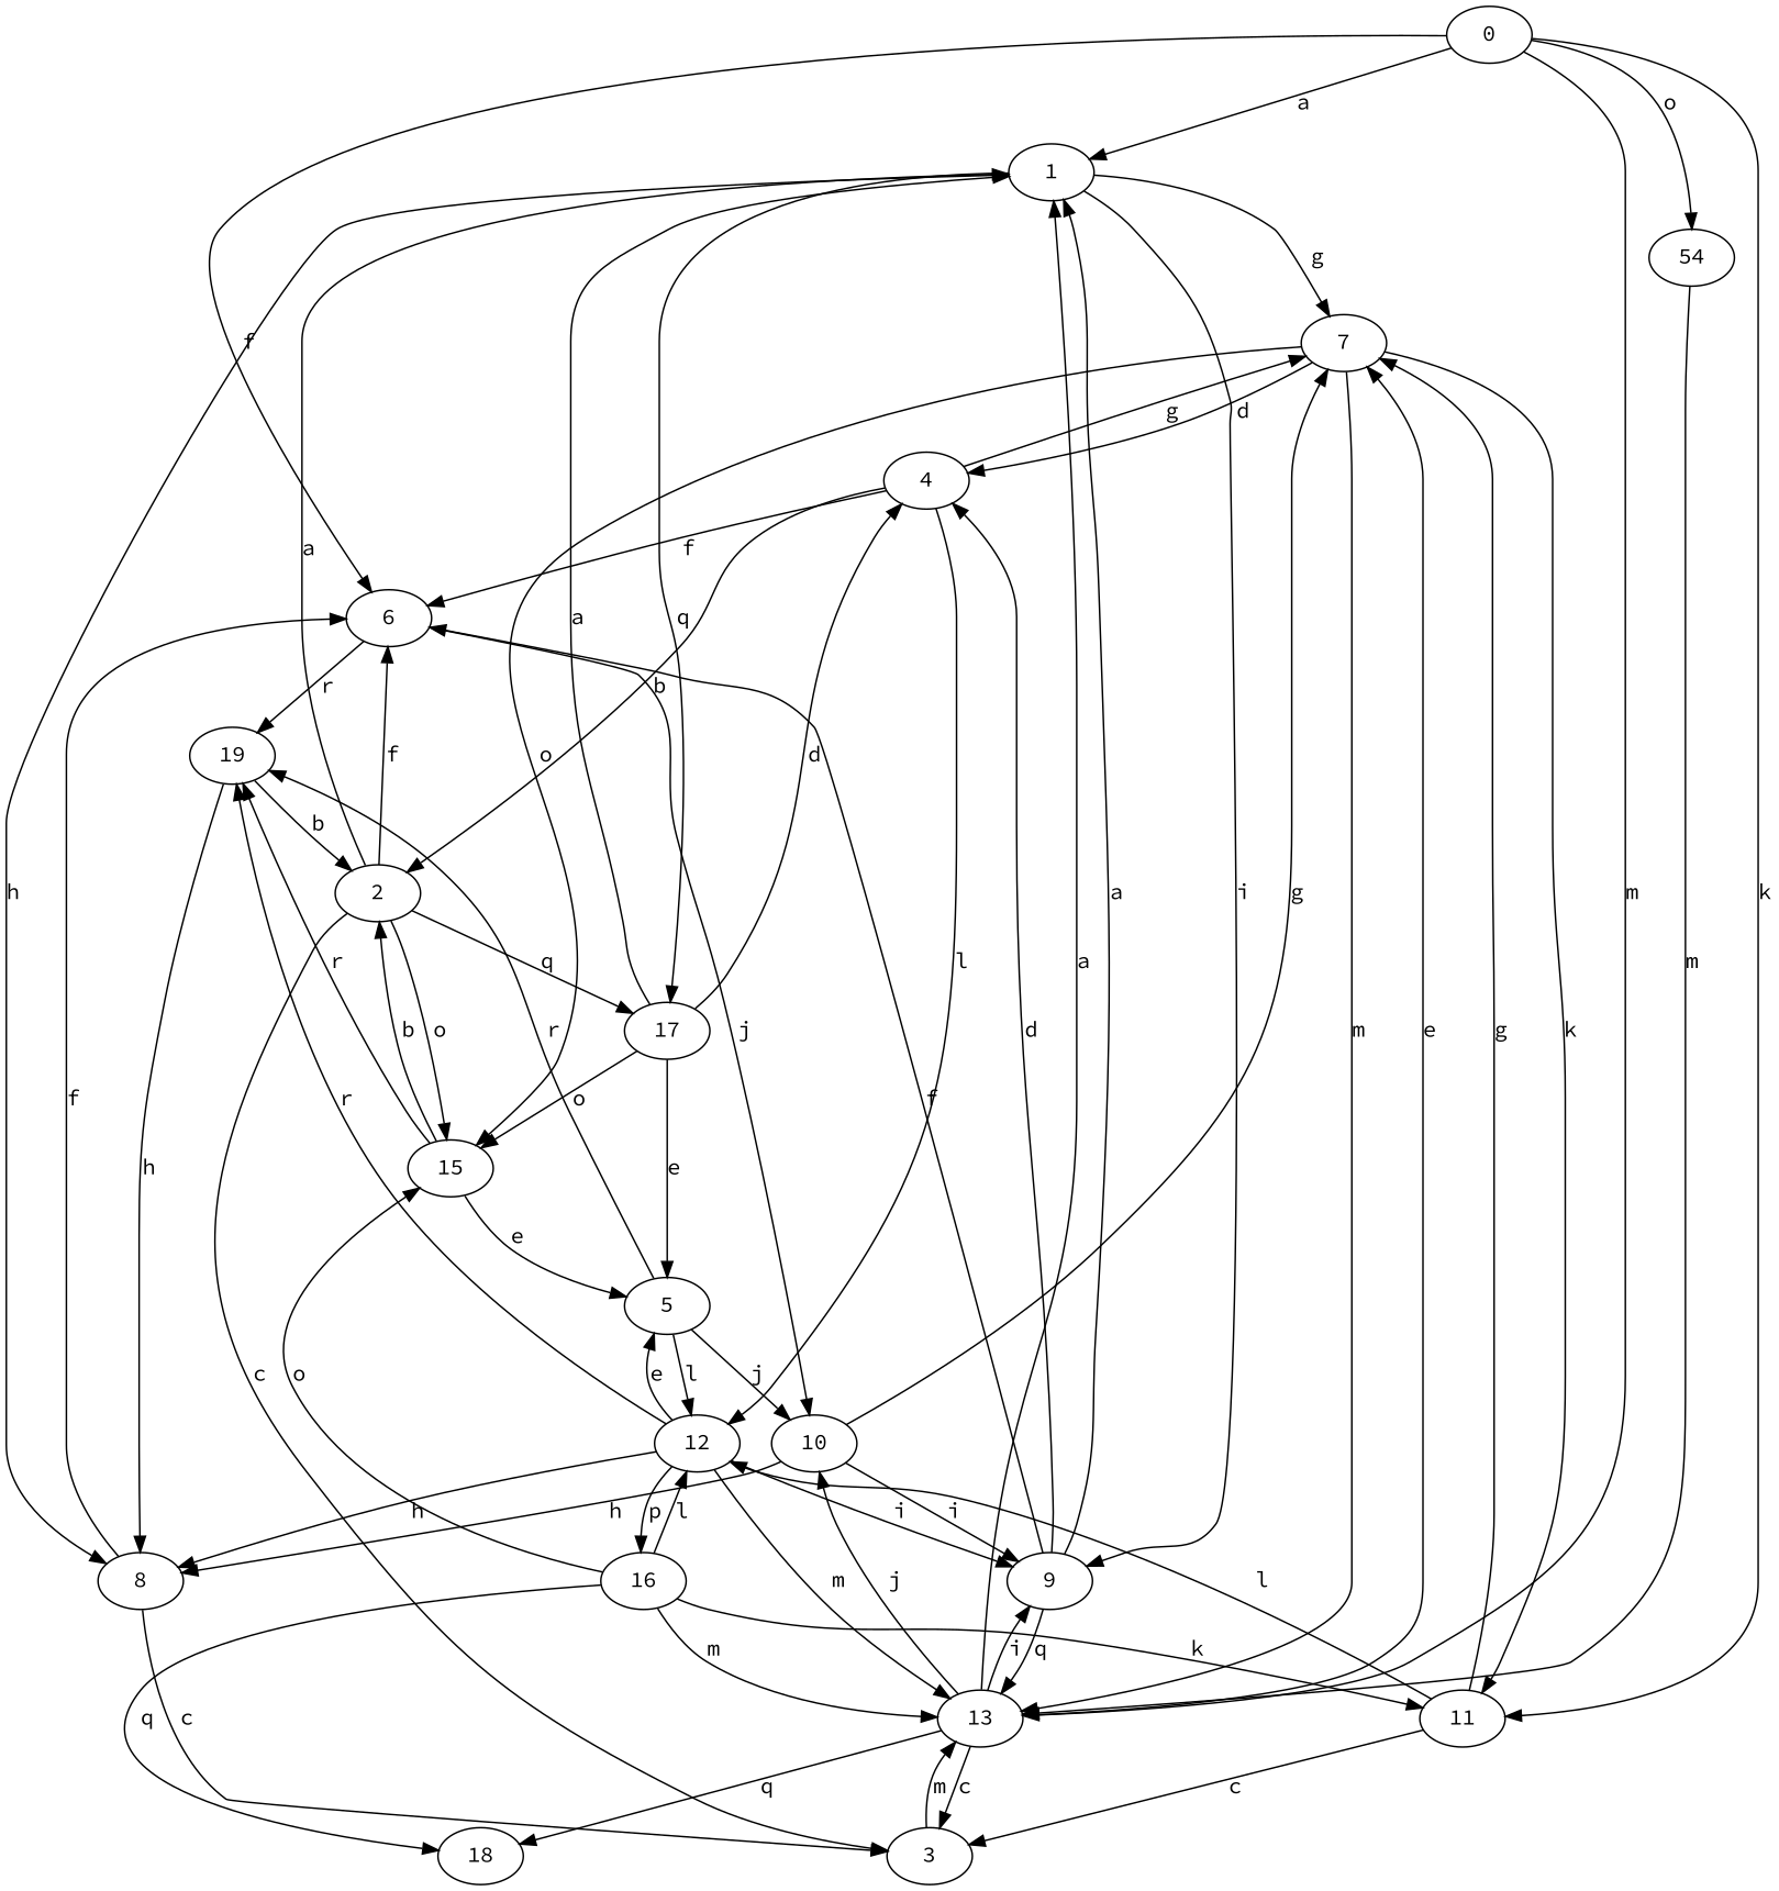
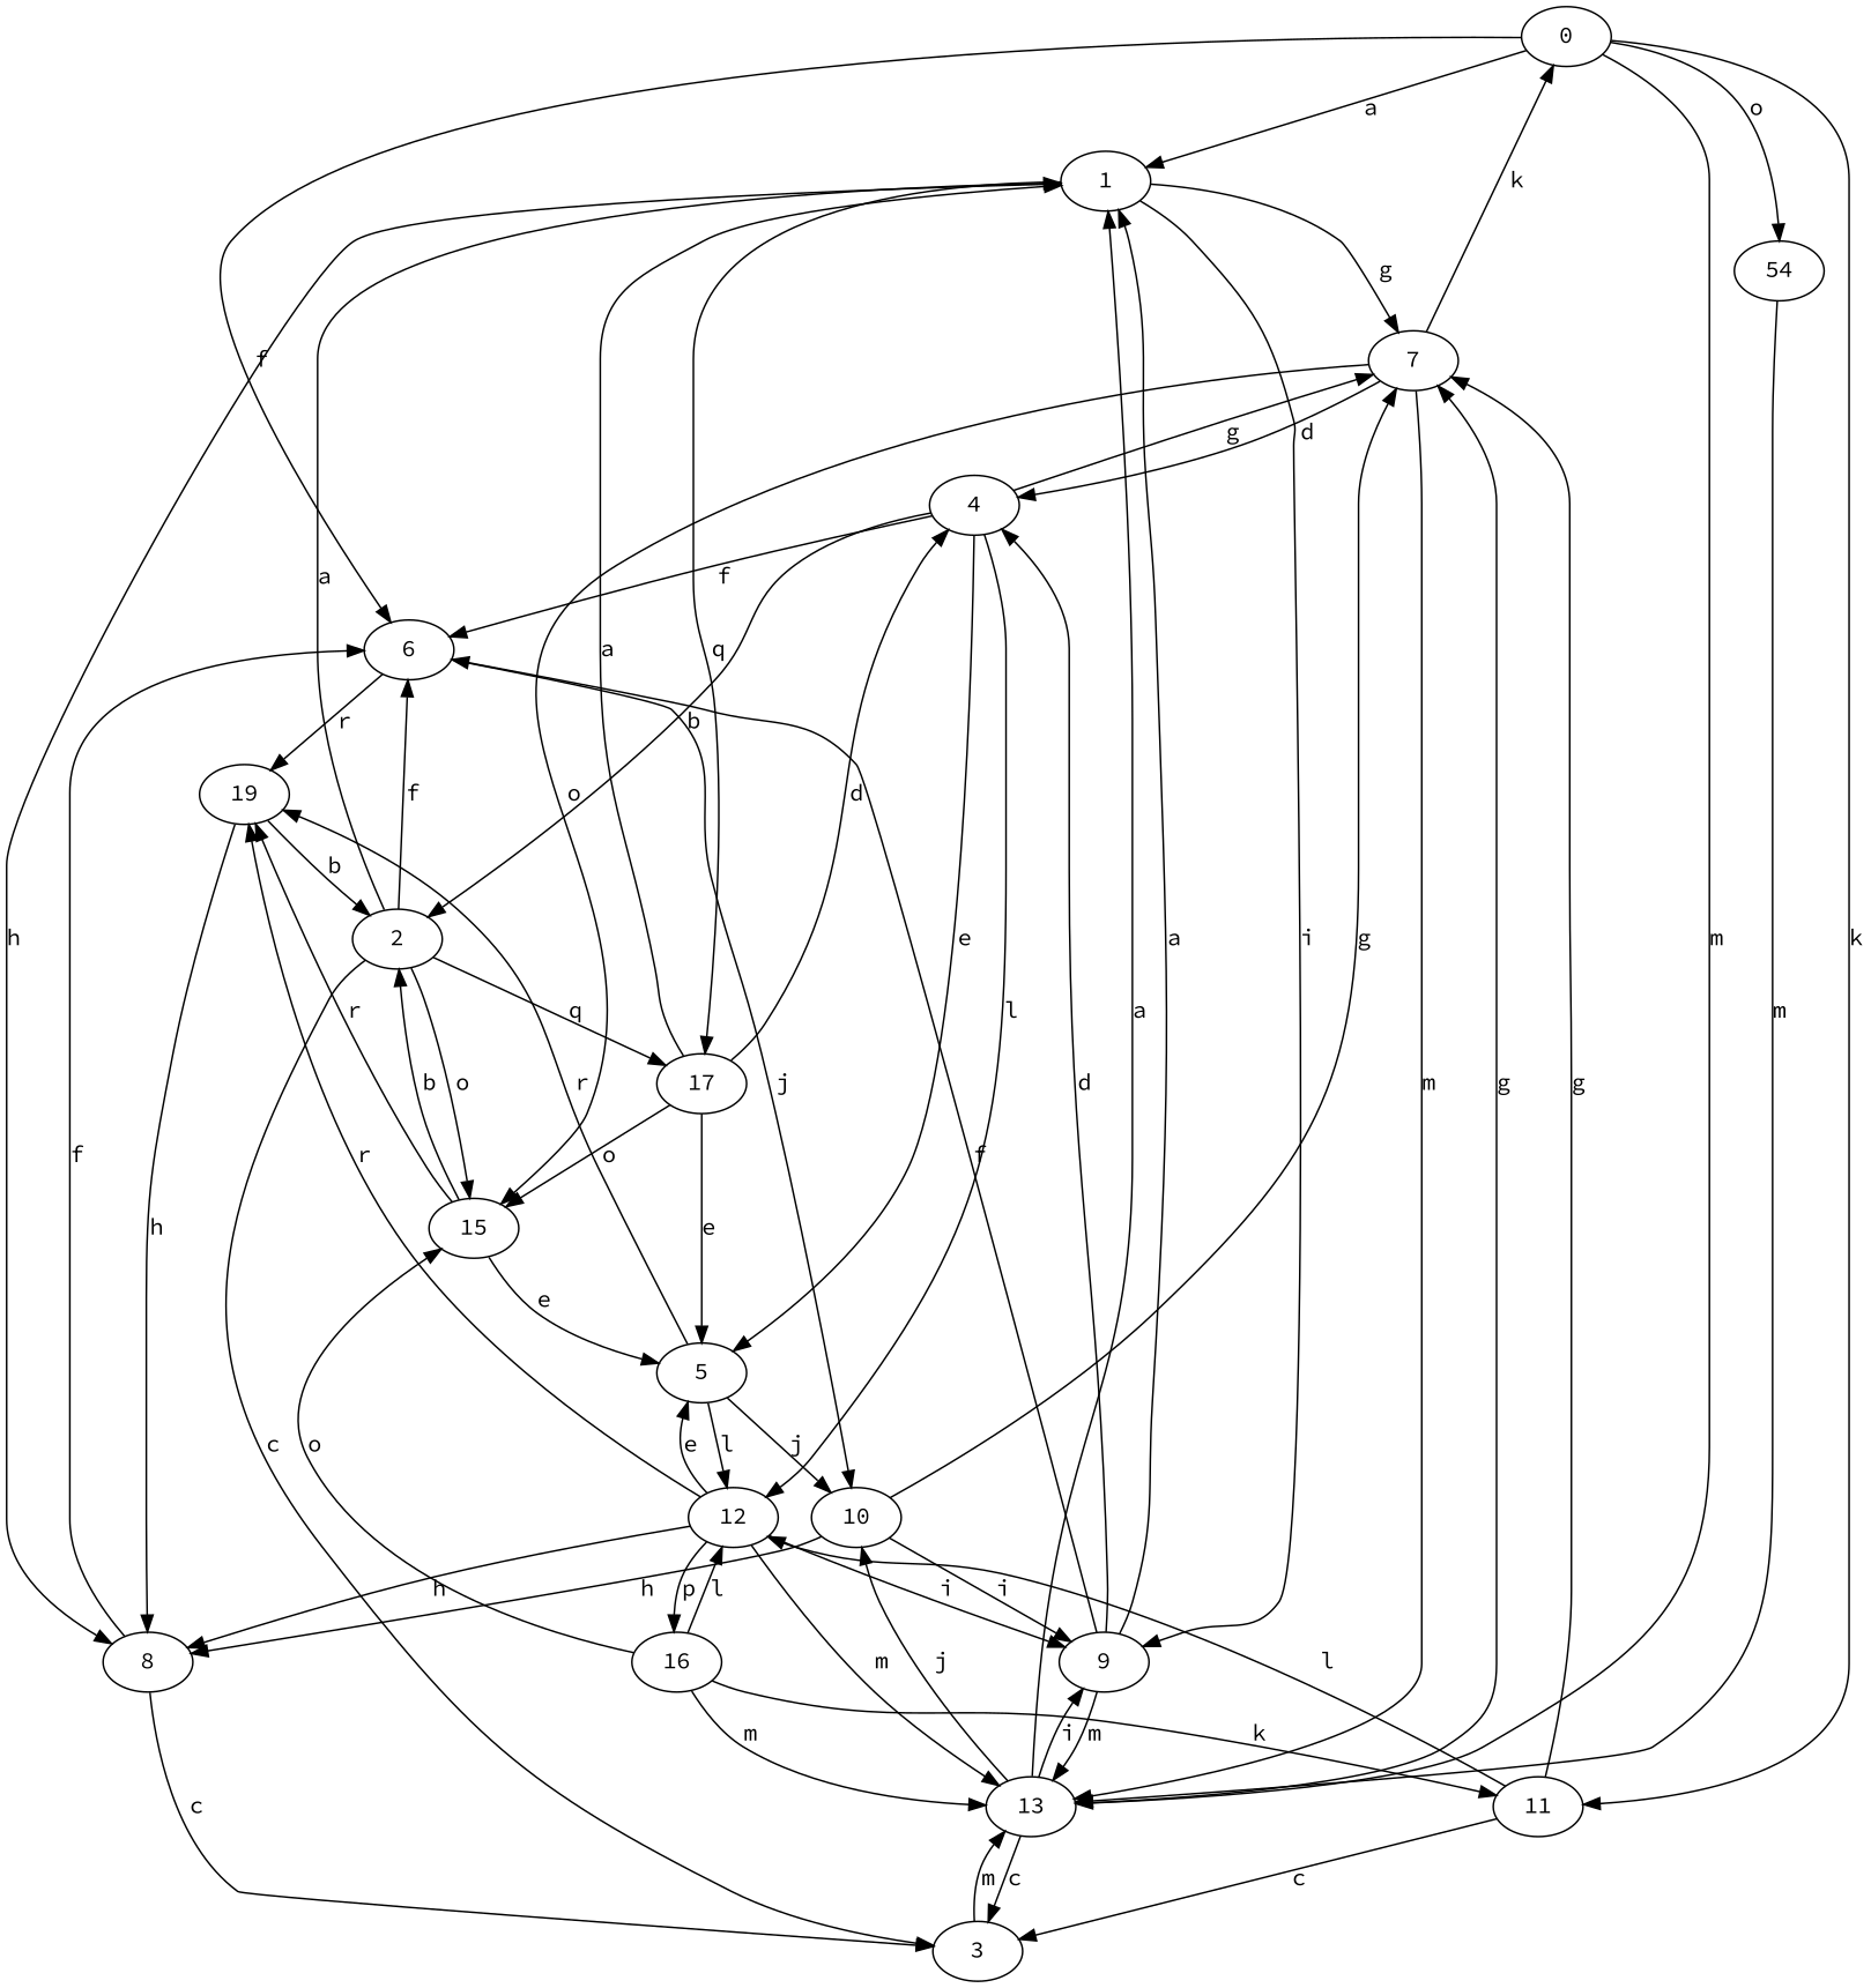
  strict digraph {
    fontname="Source Code Pro"
    node [fontname="Source Code Pro"]
    edge [fontname="Source Code Pro"]
    0
    1
    6
    11
    13
    n6 [label=54]
    7
    8
    9
    17
    10
    19
    3
    12
-   18
    15
    4
    5
    2
    16
    0 -> 1 [label=a]
    0 -> 6 [label=f]
    0 -> 11 [label=k]
    0 -> 13 [label=m]
    0 -> n6 [label=o]
    1 -> 7 [label=g]
    1 -> 8 [label=h]
    1 -> 9 [label=i]
    1 -> 17 [label=q]
    6 -> 10 [label=j]
    6 -> 19 [label=r]
    11 -> 7 [label=g]
    11 -> 3 [label=c]
    11 -> 12 [label=l]
    13 -> 1 [label=a]
-   13 -> 7 [label=e]
+   13 -> 7 [label=g]
    13 -> 9 [label=i]
    13 -> 10 [label=j]
    13 -> 3 [label=c]
-   13 -> 18 [label=q]
    n6 -> 13 [label=m]
-   7 -> 11 [label=k]
+   7 -> 0 [label=k]
    7 -> 13 [label=m]
    7 -> 15 [label=o]
    7 -> 4 [label=d]
    8 -> 6 [label=f]
    8 -> 3 [label=c]
    9 -> 1 [label=a]
    9 -> 6 [label=f]
-   9 -> 13 [label=q]
+   9 -> 13 [label=m]
    9 -> 4 [label=d]
    17 -> 1 [label=a]
    17 -> 15 [label=o]
    17 -> 4 [label=d]
    17 -> 5 [label=e]
    10 -> 7 [label=g]
    10 -> 8 [label=h]
    10 -> 9 [label=i]
    19 -> 8 [label=h]
    19 -> 2 [label=b]
    3 -> 13 [label=m]
    12 -> 13 [label=m]
    12 -> 8 [label=h]
    12 -> 9 [label=i]
    12 -> 19 [label=r]
    12 -> 5 [label=e]
    12 -> 16 [label=p]
    15 -> 19 [label=r]
    15 -> 5 [label=e]
    15 -> 2 [label=b]
    4 -> 6 [label=f]
    4 -> 7 [label=g]
    4 -> 12 [label=l]
+   4 -> 5 [label=e]
    4 -> 2 [label=b]
    5 -> 10 [label=j]
    5 -> 19 [label=r]
    5 -> 12 [label=l]
    2 -> 1 [label=a]
    2 -> 6 [label=f]
    2 -> 17 [label=q]
    2 -> 3 [label=c]
    2 -> 15 [label=o]
    16 -> 11 [label=k]
    16 -> 13 [label=m]
    16 -> 12 [label=l]
-   16 -> 18 [label=q]
    16 -> 15 [label=o]
  }
